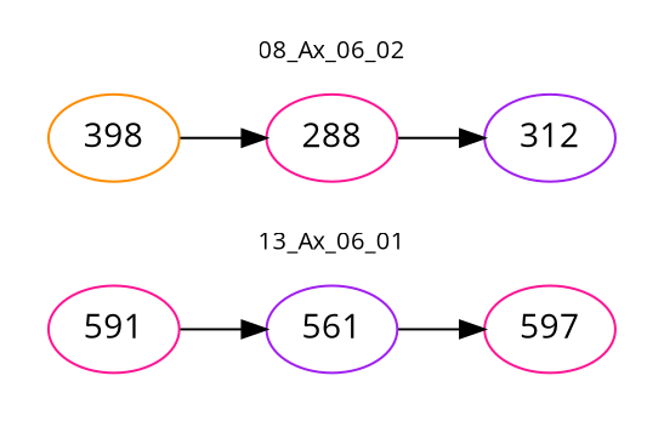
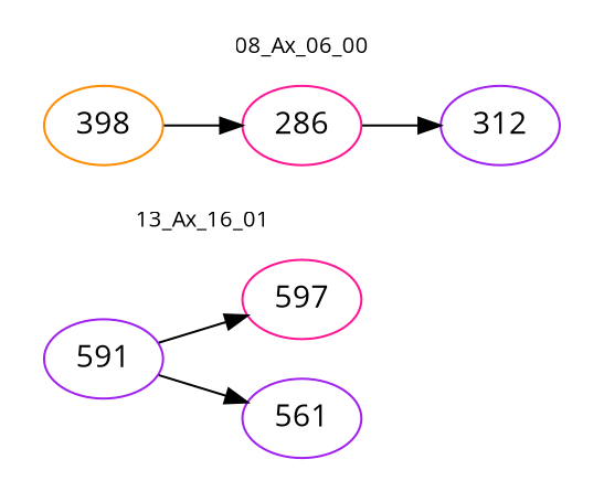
  digraph {
    fontname="Open Sans"
    rankdir=LR
    node [color=purple fontname="Open Sans"]
    edge [color=black fontname="Open Sans"]
-   n1 [color=deeppink label=591]
+   n1 [label=591]
    n2 [label=561]
    n3 [color=deeppink label=597]
    n4 [color=darkorange label=398]
-   n5 [color=deeppink label=288]
+   n5 [color=deeppink label=286]
    n6 [label=312]
    subgraph cluster_1 {
      color=white
      fontsize=10
-     label="13_Ax_06_01"
+     label="13_Ax_16_01"
      n1
      n2
      n3
    }
    subgraph cluster_2 {
      color=white
      fontsize=10
-     label="08_Ax_06_02"
+     label="08_Ax_06_00"
      n4
      n5
      n6
    }
    n1 -> n2
-   n2 -> n3
+   n1 -> n3
    n4 -> n5
    n5 -> n6
  }
